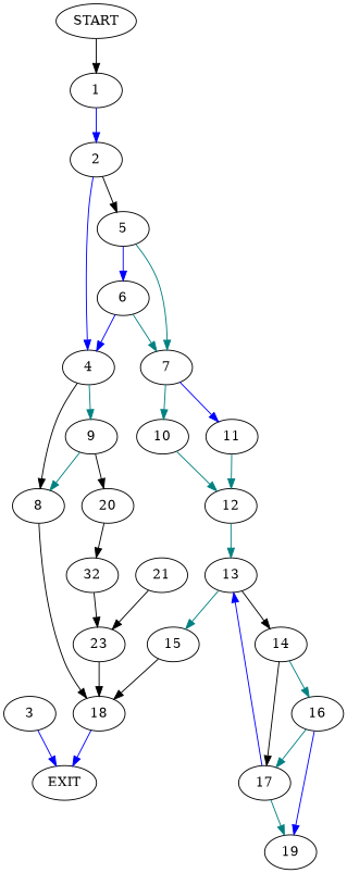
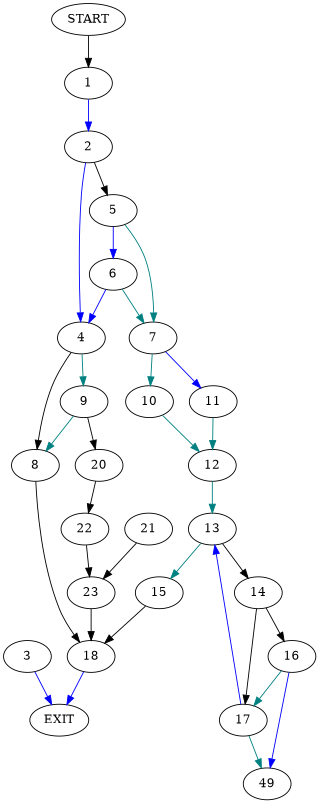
  digraph {
    edge [color=black]
    n1 [label=START]
    1
    2
    n4 [label=EXIT]
    4
    5
    3
    8
    9
    6
    7
    18
    20
    10
    11
    12
-   22 [label=32]
+   22
    13
    14
    15
    16
    17
-   19
+   19 [label=49]
    21
    23
    n1 -> 1
    1 -> 2 [color=blue]
    2 -> 4 [color=blue]
    2 -> 5
    4 -> 8
    4 -> 9 [color=teal]
    5 -> 6 [color=blue]
    5 -> 7 [color=teal]
    3 -> n4 [color=blue]
    8 -> 18
    9 -> 8 [color=teal]
    9 -> 20
    6 -> 4 [color=blue]
    6 -> 7 [color=teal]
    7 -> 10 [color=teal]
    7 -> 11 [color=blue]
    18 -> n4 [color=blue]
    20 -> 22
    10 -> 12 [color=teal]
    11 -> 12 [color=teal]
    12 -> 13 [color=teal]
    22 -> 23
    13 -> 14
    13 -> 15 [color=teal]
-   14 -> 16 [color=teal]
+   14 -> 16
    14 -> 17
    15 -> 18
    16 -> 17 [color=teal]
    16 -> 19 [color=blue]
    17 -> 13 [color=blue]
    17 -> 19 [color=teal]
    21 -> 23
    23 -> 18
  }
